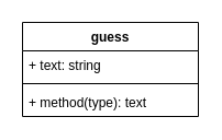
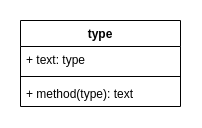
  <mxCell id="0" />
  <mxCell id="1" parent="0" />
- <mxCell id="2" value="guess" style="swimlane;fontStyle=1;align=center;verticalAlign=top;childLayout=stackLayout;horizontal=1;startSize=26;horizontalStack=0;resizeParent=1;resizeParentMax=0;resizeLast=0;collapsible=1;marginBottom=0;" vertex="1" parent="1"><mxGeometry x="20" y="20" width="160" height="86" as="geometry" /></mxCell>
- <mxCell id="3" value="+ text: string" style="text;strokeColor=none;fillColor=none;align=left;verticalAlign=top;spacingLeft=4;spacingRight=4;overflow=hidden;rotatable=0;points=[[0,0.5],[1,0.5]];portConstraint=eastwest;" vertex="1" parent="2"><mxGeometry y="26" width="160" height="26" as="geometry" /></mxCell>
+ <mxCell id="2" value="type" style="swimlane;fontStyle=1;align=center;verticalAlign=top;childLayout=stackLayout;horizontal=1;startSize=26;horizontalStack=0;resizeParent=1;resizeParentMax=0;resizeLast=0;collapsible=1;marginBottom=0;" vertex="1" parent="1"><mxGeometry x="20" y="20" width="160" height="86" as="geometry" /></mxCell>
+ <mxCell id="3" value="+ text: type" style="text;strokeColor=none;fillColor=none;align=left;verticalAlign=top;spacingLeft=4;spacingRight=4;overflow=hidden;rotatable=0;points=[[0,0.5],[1,0.5]];portConstraint=eastwest;" vertex="1" parent="2"><mxGeometry y="26" width="160" height="26" as="geometry" /></mxCell>
  <mxCell id="4" value="" style="line;strokeWidth=1;fillColor=none;align=left;verticalAlign=middle;spacingTop=-1;spacingLeft=3;spacingRight=3;rotatable=0;labelPosition=right;points=[];portConstraint=eastwest;" vertex="1" parent="2"><mxGeometry y="52" width="160" height="8" as="geometry" /></mxCell>
  <mxCell id="5" value="+ method(type): text" style="text;strokeColor=none;fillColor=none;align=left;verticalAlign=top;spacingLeft=4;spacingRight=4;overflow=hidden;rotatable=0;points=[[0,0.5],[1,0.5]];portConstraint=eastwest;" vertex="1" parent="2"><mxGeometry y="60" width="160" height="26" as="geometry" /></mxCell>
